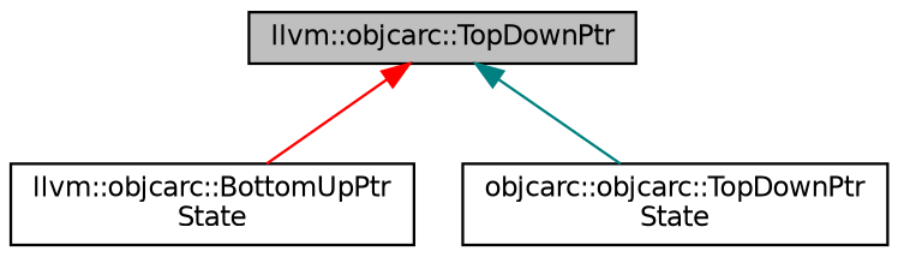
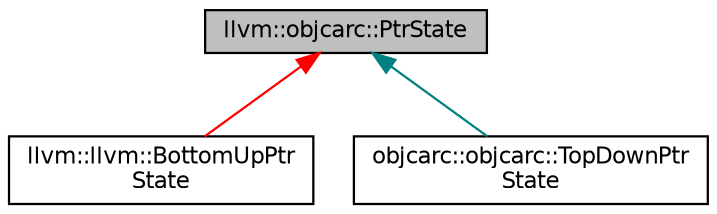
  digraph {
    node [color=black fontname=Helvetica fontsize=10 shape=record]
    edge [dir=back fontname=Helvetica fontsize=10 labelfontname=Helvetica labelfontsize=10 style=solid]
-   n1 [fillcolor=grey75 fontcolor=black height=0.2 label="llvm::objcarc::TopDownPtr" style=filled width=0.4]
-   n2 [height=0.2 label="llvm::objcarc::BottomUpPtr\lState" width=0.4]
+   n1 [fillcolor=grey75 fontcolor=black height=0.2 label="llvm::objcarc::PtrState" style=filled width=0.4]
+   n2 [height=0.2 label="llvm::llvm::BottomUpPtr\lState" width=0.4]
    n3 [height=0.2 label="objcarc::objcarc::TopDownPtr\lState" width=0.4]
    n1 -> n2 [color=red]
    n1 -> n3 [color=teal]
  }
